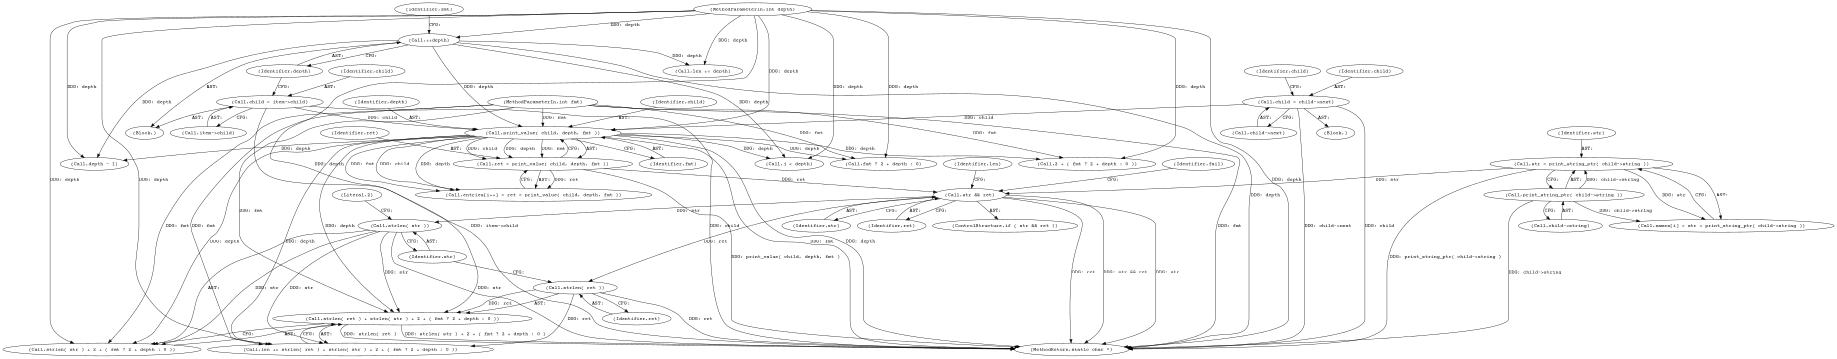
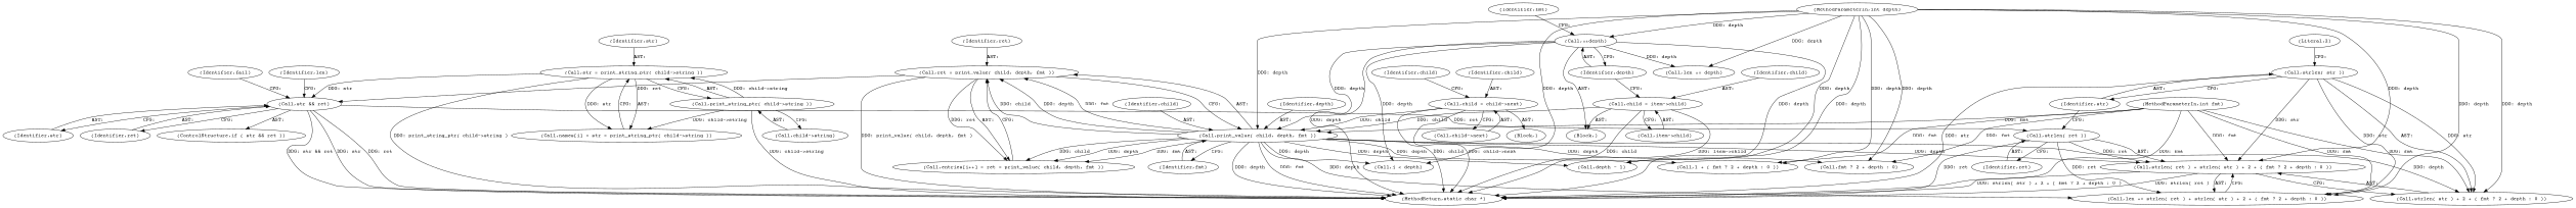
  digraph {
    fontname="Courier Prime"
    node [fontname="Courier Prime"]
    edge [fontname="Courier Prime"]
    n1 [label="(Call,strlen( ret ) + strlen( str ) + 2 + ( fmt ? 2 + depth : 0 ))"]
    n2 [label="(Call,len += strlen( ret ) + strlen( str ) + 2 + ( fmt ? 2 + depth : 0 ))"]
    n3 [label="(Call,strlen( str ) + 2 + ( fmt ? 2 + depth : 0 ))"]
    n4 [label="(MethodReturn,static char *)"]
    n5 [label="(Call,strlen( ret ))"]
    n6 [label="(Identifier,ret)"]
    n7 [label="(Call,str && ret)"]
    n8 [label="(Call,strlen( str ))"]
    n9 [label="(Identifier,str)"]
    n10 [label="(Identifier,ret)"]
    n11 [label="(ControlStructure,if ( str && ret ))"]
    n12 [label="(Identifier,str)"]
    n13 [label="(Call,str = print_string_ptr( child->string ))"]
    n14 [label="(Call,print_string_ptr( child->string ))"]
    n15 [label="(Call,names[i] = str = print_string_ptr( child->string ))"]
    n16 [label="(Call,child->string)"]
    n17 [label="(Call,ret = print_value( child, depth, fmt ))"]
    n18 [label="(Call,print_value( child, depth, fmt ))"]
    n19 [label="(Call,entries[i++] = ret = print_value( child, depth, fmt ))"]
-   n20 [label="(Call,2 + ( fmt ? 2 + depth : 0 ))"]
+   n20 [label="(Call,1 + ( fmt ? 2 + depth : 0 ))"]
    n21 [label="(Call,fmt ? 2 + depth : 0)"]
    n22 [label="(Call,j < depth)"]
    n23 [label="(Identifier,fmt)"]
    n24 [label="(Call,depth - 1)"]
    n25 [label="(Call,child = item->child)"]
    n26 [label="(Call,item->child)"]
    n27 [label="(Block,)"]
    n28 [label="(Call,child = child->next)"]
    n29 [label="(Block,)"]
    n30 [label="(Call,child->next)"]
    n31 [label="(Call,++depth)"]
    n32 [label="(Call,len += depth)"]
    n33 [label="(Identifier,depth)"]
    n34 [label="(MethodParameterIn,int depth)"]
    n35 [label="(MethodParameterIn,int fmt)"]
    n36 [label="(Identifier,len)"]
    n37 [label="(Identifier,child)"]
    n38 [label="(Identifier,str)"]
    n39 [label="(Identifier,fmt)"]
    n40 [label="(Literal,2)"]
    n41 [label="(Identifier,child)"]
    n42 [label="(Identifier,child)"]
    n43 [label="(Identifier,ret)"]
    n44 [label="(Identifier,child)"]
    n45 [label="(Identifier,fail)"]
    n46 [label="(Identifier,depth)"]
    n1 -> n2 [label="AST: "]
    n1 -> n3 [label="CFG: "]
    n1 -> n4 [label="DDG: strlen( ret )"]
    n1 -> n4 [label="DDG: strlen( str ) + 2 + ( fmt ? 2 + depth : 0 )"]
    n2 -> n1 [label="CFG: "]
    n3 -> n1 [label="AST: "]
    n5 -> n1 [label="AST: "]
    n5 -> n1 [label="DDG: ret"]
    n5 -> n2 [label="DDG: ret"]
    n5 -> n4 [label="DDG: ret"]
    n5 -> n6 [label="CFG: "]
    n6 -> n5 [label="AST: "]
    n7 -> n4 [label="DDG: str && ret"]
    n7 -> n4 [label="DDG: str"]
    n7 -> n4 [label="DDG: ret"]
    n7 -> n5 [label="DDG: ret"]
-   n7 -> n8 [label="DDG: str"]
    n7 -> n9 [label="CFG: "]
    n7 -> n10 [label="CFG: "]
    n7 -> n11 [label="AST: "]
    n8 -> n1 [label="DDG: str"]
    n8 -> n2 [label="DDG: str"]
    n8 -> n3 [label="AST: "]
    n8 -> n3 [label="DDG: str"]
    n8 -> n4 [label="DDG: str"]
    n8 -> n12 [label="CFG: "]
    n9 -> n7 [label="AST: "]
    n10 -> n7 [label="AST: "]
    n12 -> n5 [label="CFG: "]
    n12 -> n8 [label="AST: "]
    n13 -> n4 [label="DDG: print_string_ptr( child->string )"]
    n13 -> n7 [label="DDG: str"]
    n13 -> n14 [label="CFG: "]
    n13 -> n15 [label="AST: "]
    n13 -> n15 [label="DDG: str"]
    n14 -> n4 [label="DDG: child->string"]
    n14 -> n13 [label="AST: "]
    n14 -> n13 [label="DDG: child->string"]
    n14 -> n15 [label="DDG: child->string"]
    n14 -> n16 [label="CFG: "]
    n15 -> n13 [label="CFG: "]
    n16 -> n14 [label="AST: "]
    n17 -> n4 [label="DDG: print_value( child, depth, fmt )"]
    n17 -> n7 [label="DDG: ret"]
    n17 -> n18 [label="CFG: "]
    n17 -> n19 [label="AST: "]
    n17 -> n19 [label="DDG: ret"]
    n18 -> n1 [label="DDG: depth"]
    n18 -> n2 [label="DDG: depth"]
    n18 -> n3 [label="DDG: depth"]
    n18 -> n4 [label="DDG: fmt"]
    n18 -> n4 [label="DDG: depth"]
    n18 -> n17 [label="AST: "]
    n18 -> n17 [label="DDG: child"]
    n18 -> n17 [label="DDG: depth"]
    n18 -> n17 [label="DDG: fmt"]
    n18 -> n19 [label="DDG: child"]
    n18 -> n19 [label="DDG: depth"]
    n18 -> n19 [label="DDG: fmt"]
    n18 -> n20 [label="DDG: depth"]
    n18 -> n21 [label="DDG: depth"]
    n18 -> n22 [label="DDG: depth"]
    n18 -> n23 [label="CFG: "]
    n18 -> n24 [label="DDG: depth"]
    n19 -> n17 [label="CFG: "]
    n23 -> n18 [label="AST: "]
    n25 -> n4 [label="DDG: child"]
    n25 -> n4 [label="DDG: item->child"]
    n25 -> n18 [label="DDG: child"]
    n25 -> n26 [label="CFG: "]
    n25 -> n27 [label="AST: "]
    n26 -> n25 [label="AST: "]
    n28 -> n4 [label="DDG: child"]
    n28 -> n4 [label="DDG: child->next"]
    n28 -> n18 [label="DDG: child"]
    n28 -> n29 [label="AST: "]
    n28 -> n30 [label="CFG: "]
    n30 -> n28 [label="AST: "]
    n31 -> n4 [label="DDG: depth"]
    n31 -> n18 [label="DDG: depth"]
    n31 -> n22 [label="DDG: depth"]
    n31 -> n24 [label="DDG: depth"]
    n31 -> n27 [label="AST: "]
    n31 -> n32 [label="DDG: depth"]
    n31 -> n33 [label="CFG: "]
    n33 -> n25 [label="CFG: "]
    n33 -> n31 [label="AST: "]
    n34 -> n1 [label="DDG: depth"]
    n34 -> n2 [label="DDG: depth"]
    n34 -> n3 [label="DDG: depth"]
    n34 -> n4 [label="DDG: depth"]
    n34 -> n18 [label="DDG: depth"]
    n34 -> n20 [label="DDG: depth"]
    n34 -> n21 [label="DDG: depth"]
    n34 -> n22 [label="DDG: depth"]
    n34 -> n24 [label="DDG: depth"]
    n34 -> n31 [label="DDG: depth"]
    n34 -> n32 [label="DDG: depth"]
    n35 -> n1 [label="DDG: fmt"]
    n35 -> n2 [label="DDG: fmt"]
    n35 -> n3 [label="DDG: fmt"]
    n35 -> n4 [label="DDG: fmt"]
    n35 -> n18 [label="DDG: fmt"]
    n35 -> n20 [label="DDG: fmt"]
    n35 -> n21 [label="DDG: fmt"]
    n36 -> n7 [label="CFG: "]
    n37 -> n28 [label="CFG: "]
    n38 -> n13 [label="AST: "]
    n39 -> n31 [label="CFG: "]
    n40 -> n8 [label="CFG: "]
    n41 -> n25 [label="AST: "]
    n42 -> n18 [label="AST: "]
    n43 -> n17 [label="AST: "]
    n44 -> n28 [label="AST: "]
    n45 -> n7 [label="CFG: "]
    n46 -> n18 [label="AST: "]
  }
